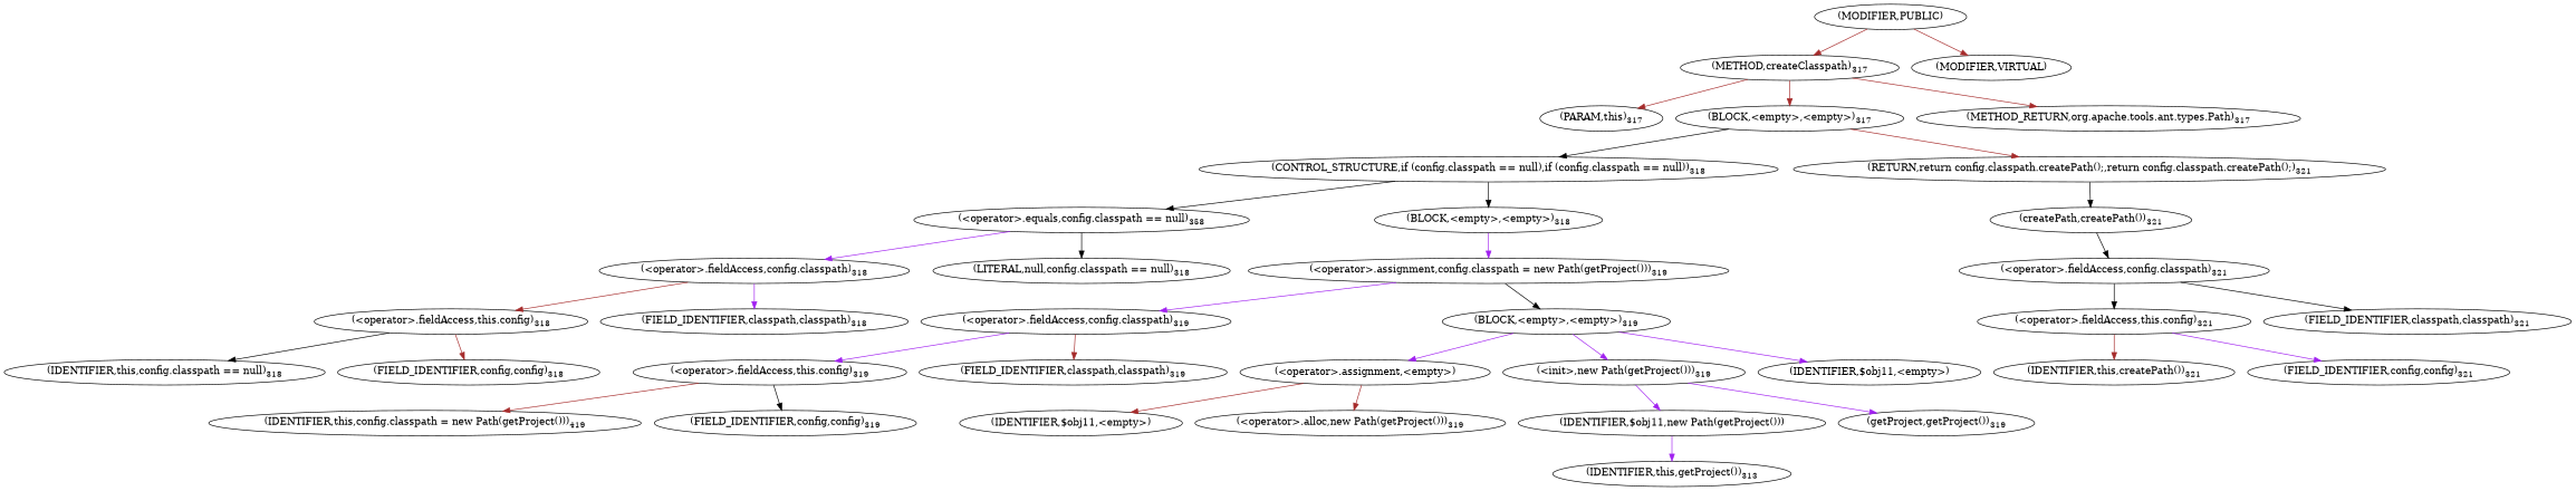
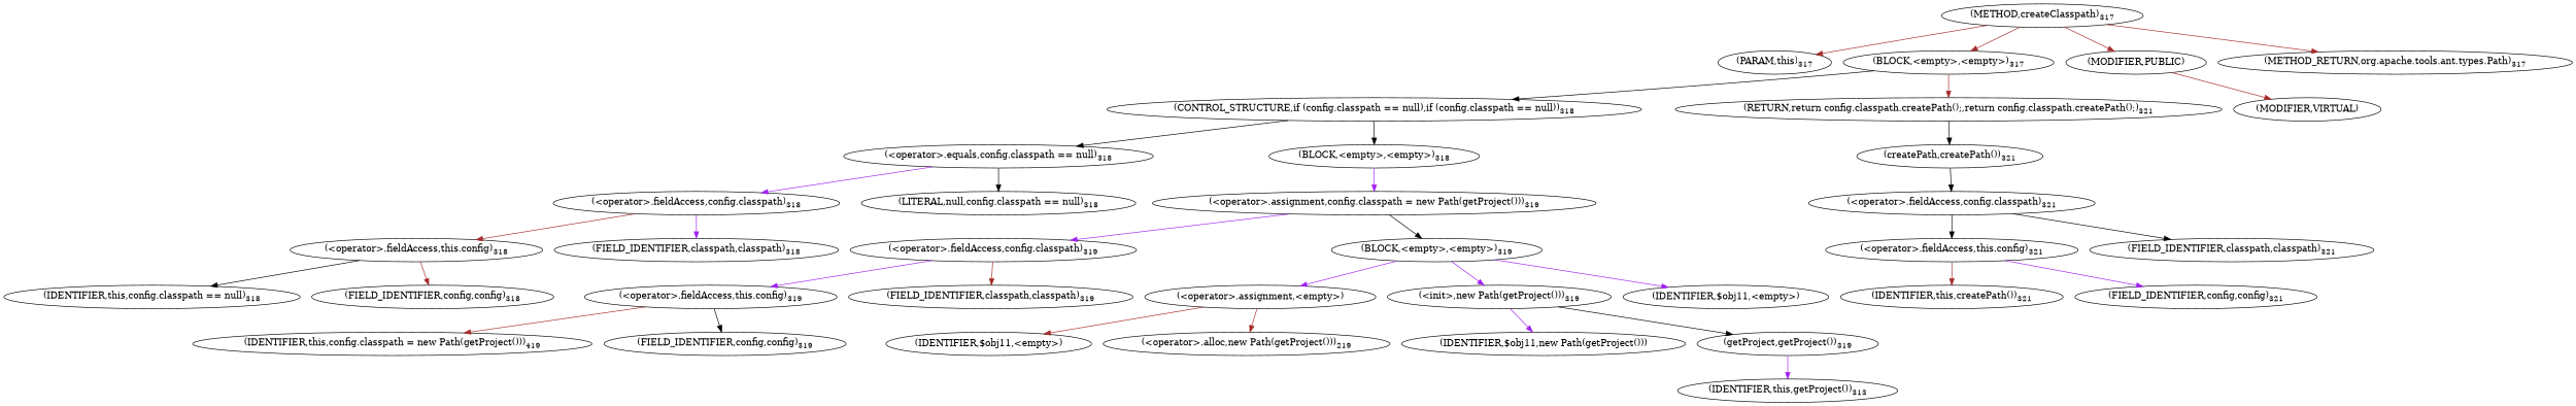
  digraph {
    edge [color=brown]
    n1 [label=<(METHOD,createClasspath)<SUB>317</SUB>>]
    n2 [label=<(PARAM,this)<SUB>317</SUB>>]
    n3 [label=<(BLOCK,&lt;empty&gt;,&lt;empty&gt;)<SUB>317</SUB>>]
    n4 [label=<(MODIFIER,PUBLIC)>]
    n5 [label=<(METHOD_RETURN,org.apache.tools.ant.types.Path)<SUB>317</SUB>>]
    n6 [label=<(CONTROL_STRUCTURE,if (config.classpath == null),if (config.classpath == null))<SUB>318</SUB>>]
    n7 [label=<(RETURN,return config.classpath.createPath();,return config.classpath.createPath();)<SUB>321</SUB>>]
    n8 [label=<(MODIFIER,VIRTUAL)>]
-   n9 [label=<(&lt;operator&gt;.equals,config.classpath == null)<SUB>358</SUB>>]
+   n9 [label=<(&lt;operator&gt;.equals,config.classpath == null)<SUB>318</SUB>>]
    n10 [label=<(BLOCK,&lt;empty&gt;,&lt;empty&gt;)<SUB>318</SUB>>]
    n11 [label=<(createPath,createPath())<SUB>321</SUB>>]
    n12 [label=<(&lt;operator&gt;.fieldAccess,config.classpath)<SUB>318</SUB>>]
    n13 [label=<(LITERAL,null,config.classpath == null)<SUB>318</SUB>>]
    n14 [label=<(&lt;operator&gt;.assignment,config.classpath = new Path(getProject()))<SUB>319</SUB>>]
    n15 [label=<(&lt;operator&gt;.fieldAccess,this.config)<SUB>318</SUB>>]
    n16 [label=<(FIELD_IDENTIFIER,classpath,classpath)<SUB>318</SUB>>]
    n17 [label=<(IDENTIFIER,this,config.classpath == null)<SUB>318</SUB>>]
    n18 [label=<(FIELD_IDENTIFIER,config,config)<SUB>318</SUB>>]
    n19 [label=<(&lt;operator&gt;.fieldAccess,config.classpath)<SUB>319</SUB>>]
    n20 [label=<(BLOCK,&lt;empty&gt;,&lt;empty&gt;)<SUB>319</SUB>>]
    n21 [label=<(&lt;operator&gt;.fieldAccess,this.config)<SUB>319</SUB>>]
    n22 [label=<(FIELD_IDENTIFIER,classpath,classpath)<SUB>319</SUB>>]
    n23 [label=<(&lt;operator&gt;.assignment,&lt;empty&gt;)>]
    n24 [label=<(&lt;init&gt;,new Path(getProject()))<SUB>319</SUB>>]
    n25 [label=<(IDENTIFIER,$obj11,&lt;empty&gt;)>]
    n26 [label=<(IDENTIFIER,this,config.classpath = new Path(getProject()))<SUB>419</SUB>>]
    n27 [label=<(FIELD_IDENTIFIER,config,config)<SUB>319</SUB>>]
    n28 [label=<(IDENTIFIER,$obj11,&lt;empty&gt;)>]
-   n29 [label=<(&lt;operator&gt;.alloc,new Path(getProject()))<SUB>319</SUB>>]
+   n29 [label=<(&lt;operator&gt;.alloc,new Path(getProject()))<SUB>219</SUB>>]
    n30 [label=<(IDENTIFIER,$obj11,new Path(getProject()))>]
    n31 [label=<(getProject,getProject())<SUB>319</SUB>>]
    n32 [label=<(IDENTIFIER,this,getProject())<SUB>313</SUB>>]
    n33 [label=<(&lt;operator&gt;.fieldAccess,config.classpath)<SUB>321</SUB>>]
    n34 [label=<(&lt;operator&gt;.fieldAccess,this.config)<SUB>321</SUB>>]
    n35 [label=<(FIELD_IDENTIFIER,classpath,classpath)<SUB>321</SUB>>]
    n36 [label=<(IDENTIFIER,this,createPath())<SUB>321</SUB>>]
    n37 [label=<(FIELD_IDENTIFIER,config,config)<SUB>321</SUB>>]
    n1 -> n2
    n1 -> n3
-   n4 -> n1
+   n1 -> n4
    n1 -> n5
    n3 -> n6 [color=black]
    n3 -> n7
    n4 -> n8
    n6 -> n9 [color=black]
    n6 -> n10 [color=black]
    n7 -> n11 [color=black]
    n9 -> n12 [color=purple]
    n9 -> n13 [color=black]
    n10 -> n14 [color=purple]
    n11 -> n33 [color=black]
    n12 -> n15
    n12 -> n16 [color=purple]
    n14 -> n19 [color=purple]
    n14 -> n20 [color=black]
    n15 -> n17 [color=black]
    n15 -> n18
    n19 -> n21 [color=purple]
    n19 -> n22
    n20 -> n23 [color=purple]
    n20 -> n24 [color=purple]
    n20 -> n25 [color=purple]
    n21 -> n26
    n21 -> n27 [color=black]
    n23 -> n28
    n23 -> n29
    n24 -> n30 [color=purple]
-   n24 -> n31 [color=purple]
-   n30 -> n32 [color=purple]
+   n24 -> n31 [color=black]
+   n31 -> n32 [color=purple]
    n33 -> n34 [color=black]
    n33 -> n35 [color=black]
    n34 -> n36
    n34 -> n37 [color=purple]
  }
